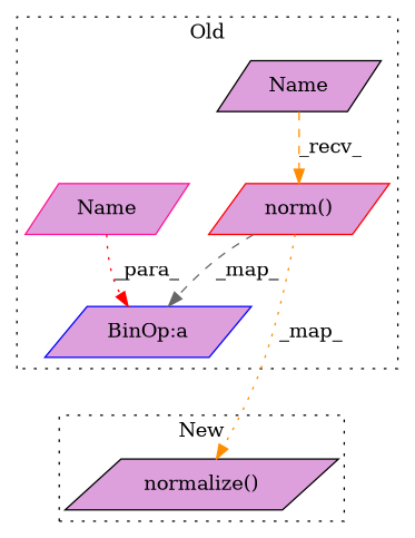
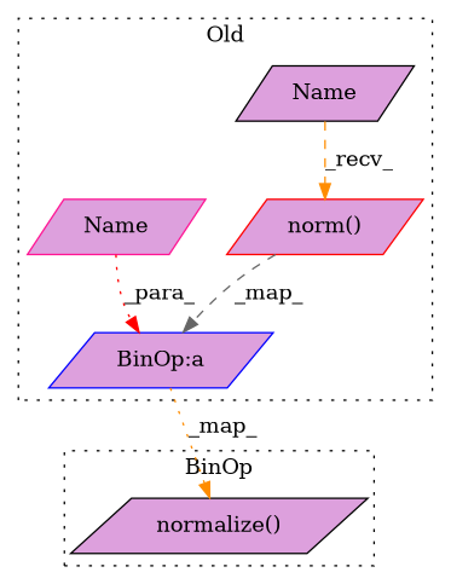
  digraph {
    node [a=75 color=black fillcolor=plum l=5 s=2241 shape=parallelogram style=filled]
    edge [color=darkorange style=dashed]
    n1 [color=red l=32 label="norm()"]
    n2 [a=82 color=blue l=3 label="BinOp:a" s=2238]
    n3 [a=87 color=deeppink label=Name s=2233]
    n4 [a=87 label=Name]
    n5 [l="12,9" label="normalize()" s="2236,2253"]
    subgraph cluster_1 {
      label=Old
      style=dotted
      n1
      n2
      n3
      n4
    }
    subgraph cluster_2 {
-     label=New
+     label=BinOp
      style=dotted
      n5
    }
    n1 -> n2 [color=gray40 label=_map_]
-   n1 -> n5 [label=_map_ style=dotted]
+   n2 -> n5 [label=_map_ style=dotted]
    n3 -> n2 [color=red label=_para_ style=dotted]
    n4 -> n1 [label=_recv_]
  }
